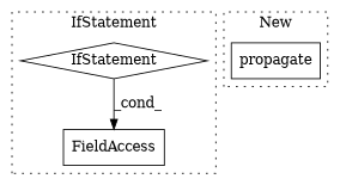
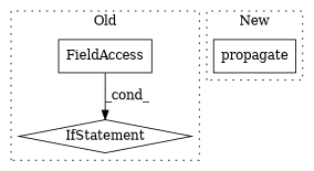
  digraph {
    node [shape=box]
    n1 [a=25 l="4,2" label=IfStatement s="1431,1449" shape=diamond]
    n2 [a=22 l=14 label=FieldAccess s=1435]
    n3 [a=32 l="10,1" label=propagate s="1298,1320"]
    subgraph cluster_1 {
-     label=IfStatement
+     label=Old
      style=dotted
      n1
      n2
    }
    subgraph cluster_2 {
      label=New
      style=dotted
      n3
    }
-   n1 -> n2 [label=_cond_]
+   n2 -> n1 [label=_cond_]
  }
